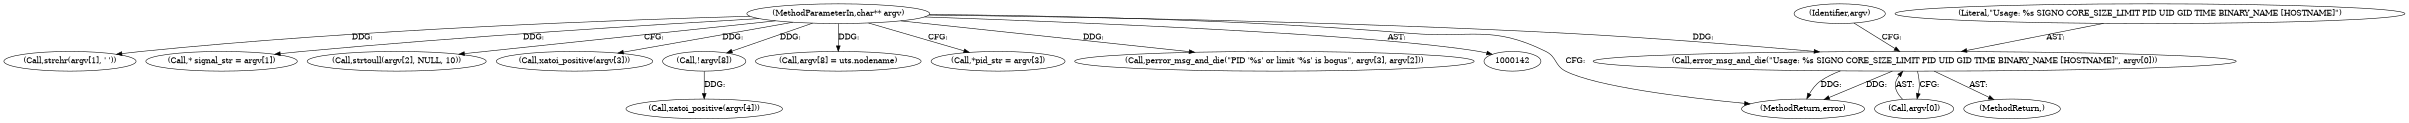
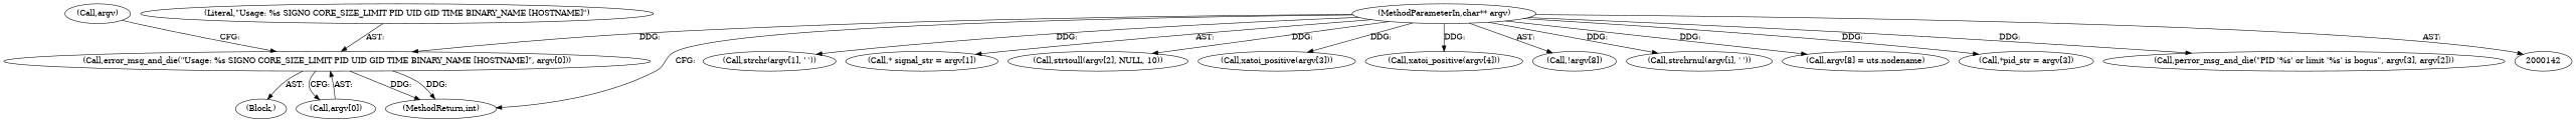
  digraph {
    fontname="DejaVu Serif"
    node [fontname="DejaVu Serif"]
    edge [fontname="DejaVu Serif"]
    n1 [label="(Call,error_msg_and_die(\"Usage: %s SIGNO CORE_SIZE_LIMIT PID UID GID TIME BINARY_NAME [HOSTNAME]\", argv[0]))"]
-   n2 [label="(MethodReturn,)"]
+   n2 [label="(Block,)"]
    n3 [label="(Call,argv[0])"]
-   n4 [label="(MethodReturn,error)"]
+   n4 [label="(MethodReturn,int)"]
    n5 [label="(MethodParameterIn,char** argv)"]
    n6 [label="(Call,strchr(argv[1], ' '))"]
    n7 [label="(Call,* signal_str = argv[1])"]
    n8 [label="(Call,strtoull(argv[2], NULL, 10))"]
    n9 [label="(Call,xatoi_positive(argv[3]))"]
    n10 [label="(Call,xatoi_positive(argv[4]))"]
    n11 [label="(Call,!argv[8])"]
+   n12 [label="(Call,strchrnul(argv[i], ' '))"]
    n13 [label="(Call,argv[8] = uts.nodename)"]
    n14 [label="(Call,*pid_str = argv[3])"]
    n15 [label="(Call,perror_msg_and_die(\"PID '%s' or limit '%s' is bogus\", argv[3], argv[2]))"]
-   1000142
-   n17 [label="(Identifier,argv)"]
+   1000142 [label=2000142]
+   n17 [label="(Call,argv)"]
    n18 [label="(Literal,\"Usage: %s SIGNO CORE_SIZE_LIMIT PID UID GID TIME BINARY_NAME [HOSTNAME]\")"]
    n1 -> n2 [label="AST: "]
    n1 -> n3 [label="CFG: "]
    n1 -> n4 [label="DDG: "]
    n1 -> n4 [label="DDG: "]
    n3 -> n1 [label="AST: "]
    n5 -> n1 [label="DDG: "]
    n5 -> n4 [label="CFG: "]
    n5 -> n6 [label="DDG: "]
-   n5 -> n7 [label="DDG: "]
-   n5 -> n8 [label="CFG: "]
+   n5 -> n7 [label="AST: "]
+   n5 -> n8 [label="DDG: "]
    n5 -> n9 [label="DDG: "]
-   n11 -> n10 [label="DDG: "]
-   n5 -> n11 [label="DDG: "]
+   n5 -> n10 [label="DDG: "]
+   n5 -> n11 [label="AST: "]
+   n5 -> n12 [label="DDG: "]
    n5 -> n13 [label="DDG: "]
-   n5 -> n14 [label="CFG: "]
+   n5 -> n14 [label="DDG: "]
    n5 -> n15 [label="DDG: "]
    n5 -> 1000142 [label="AST: "]
    n17 -> n1 [label="CFG: "]
    n18 -> n1 [label="AST: "]
  }
